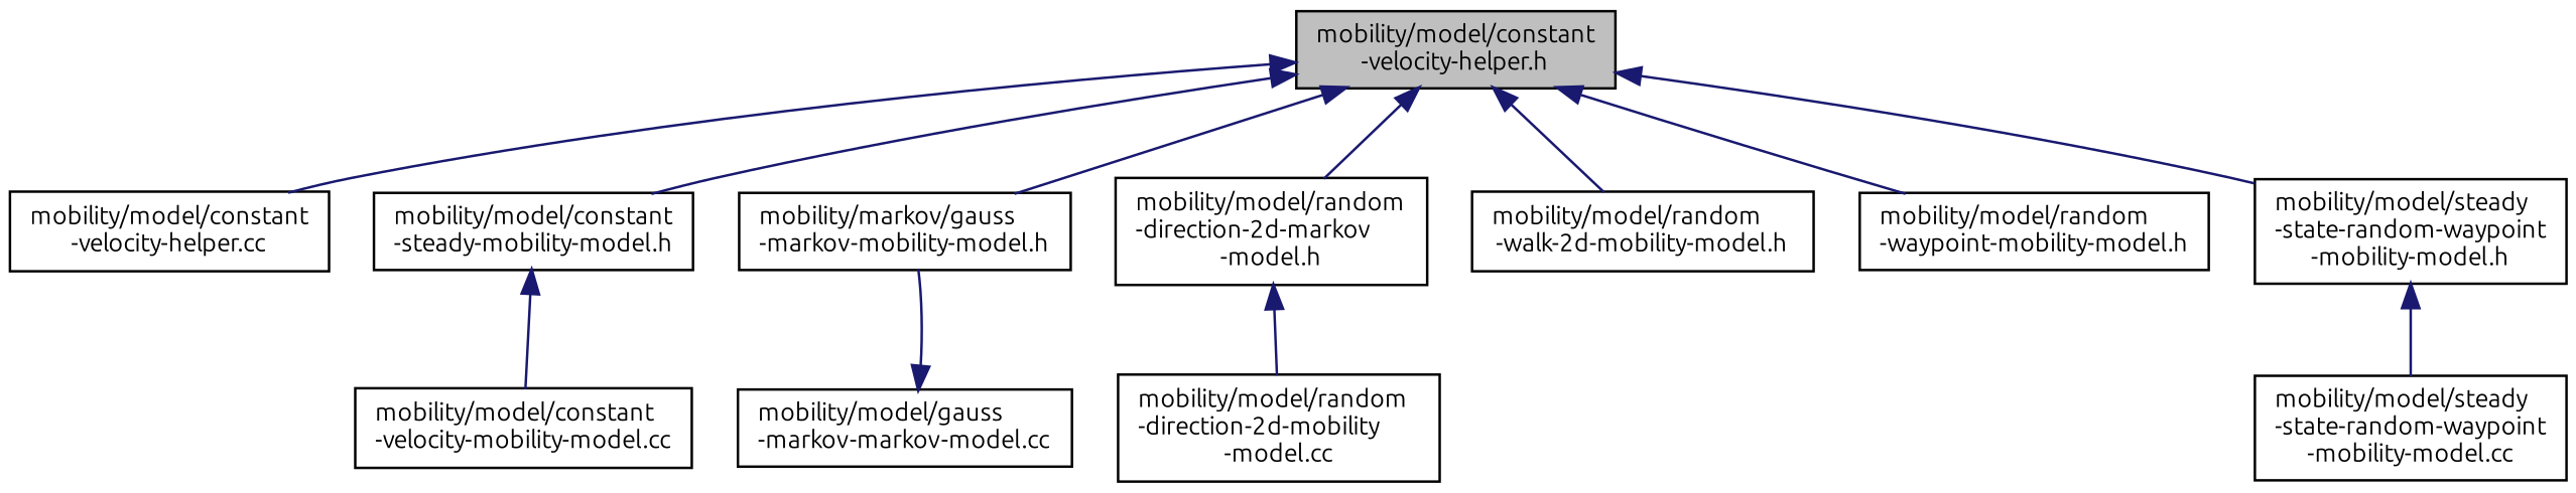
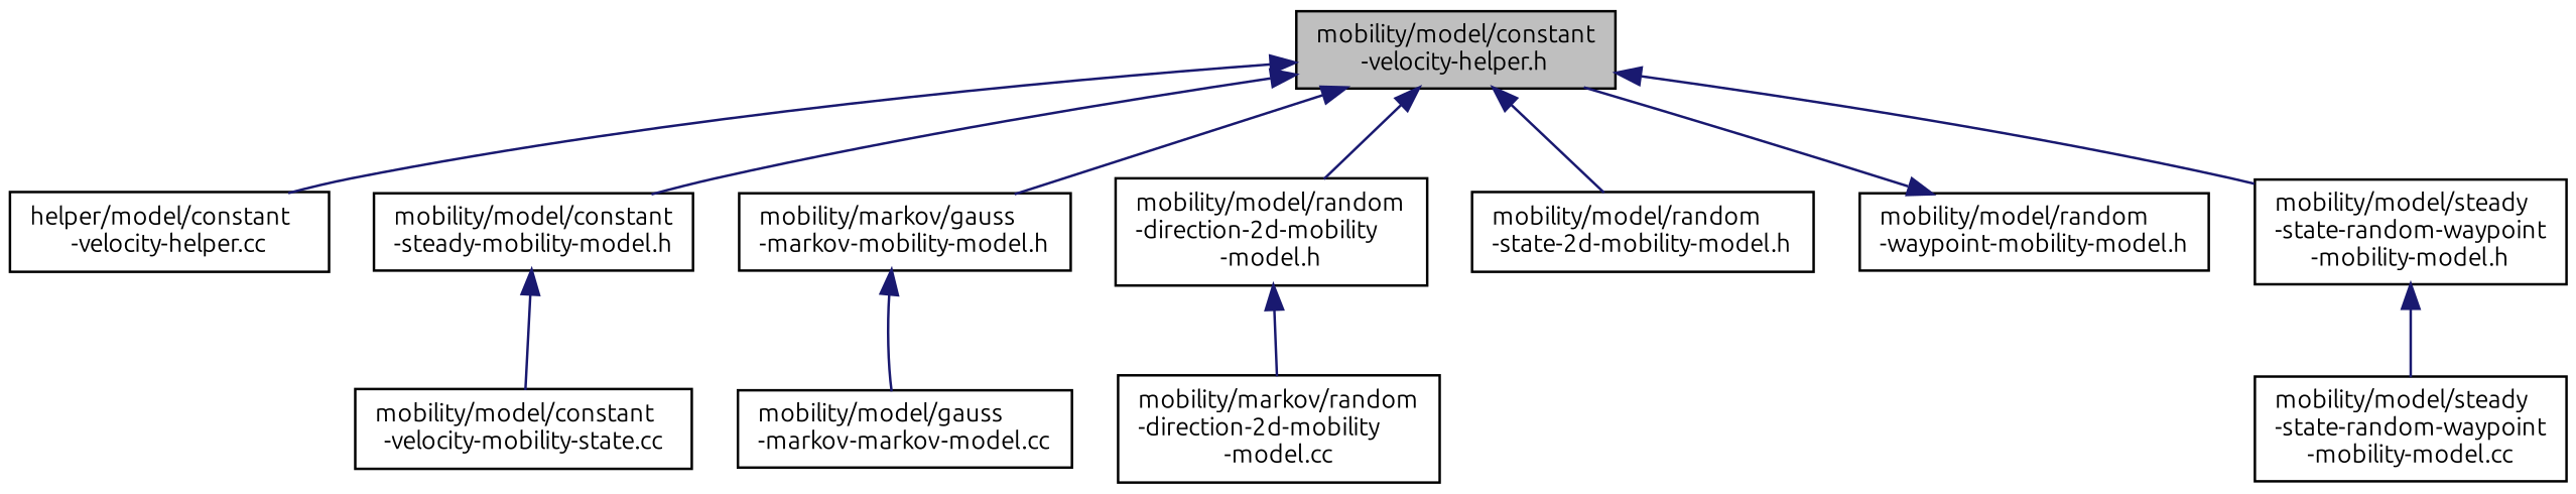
  digraph {
    fontname=Ubuntu
    node [color=black fillcolor=white fontname=Ubuntu fontsize=10 shape=record style=filled]
    edge [color=midnightblue dir=back fontname=Ubuntu fontsize=10 labelfontname=Helvetica labelfontsize=10 style=solid]
    n1 [fillcolor=grey75 fontcolor=black height=0.2 label="mobility/model/constant\l-velocity-helper.h" width=0.4]
-   n2 [height=0.2 label="mobility/model/constant\l-velocity-helper.cc" width=0.4]
+   n2 [height=0.2 label="helper/model/constant\l-velocity-helper.cc" width=0.4]
    n3 [height=0.2 label="mobility/model/constant\l-steady-mobility-model.h" width=0.4]
    n4 [height=0.2 label="mobility/markov/gauss\l-markov-mobility-model.h" width=0.4]
-   n5 [height=0.2 label="mobility/model/random\l-direction-2d-markov\l-model.h" width=0.4]
-   n6 [height=0.2 label="mobility/model/random\l-walk-2d-mobility-model.h" width=0.4]
+   n5 [height=0.2 label="mobility/model/random\l-direction-2d-mobility\l-model.h" width=0.4]
+   n6 [height=0.2 label="mobility/model/random\l-state-2d-mobility-model.h" width=0.4]
    n7 [height=0.2 label="mobility/model/random\l-waypoint-mobility-model.h" width=0.4]
    n8 [height=0.2 label="mobility/model/steady\l-state-random-waypoint\l-mobility-model.h" width=0.4]
-   n9 [height=0.2 label="mobility/model/constant\l-velocity-mobility-model.cc" width=0.4]
+   n9 [height=0.2 label="mobility/model/constant\l-velocity-mobility-state.cc" width=0.4]
    n10 [height=0.2 label="mobility/model/gauss\l-markov-markov-model.cc" width=0.4]
-   n11 [height=0.2 label="mobility/model/random\l-direction-2d-mobility\l-model.cc" width=0.4]
+   n11 [height=0.2 label="mobility/markov/random\l-direction-2d-mobility\l-model.cc" width=0.4]
    n12 [height=0.2 label="mobility/model/steady\l-state-random-waypoint\l-mobility-model.cc" width=0.4]
    n1 -> n2
    n1 -> n3
    n1 -> n4
    n1 -> n5
    n1 -> n6
-   n1 -> n7
+   n7 -> n1
    n1 -> n8
    n3 -> n9
-   n10 -> n4
+   n4 -> n10
    n5 -> n11
    n8 -> n12
  }
